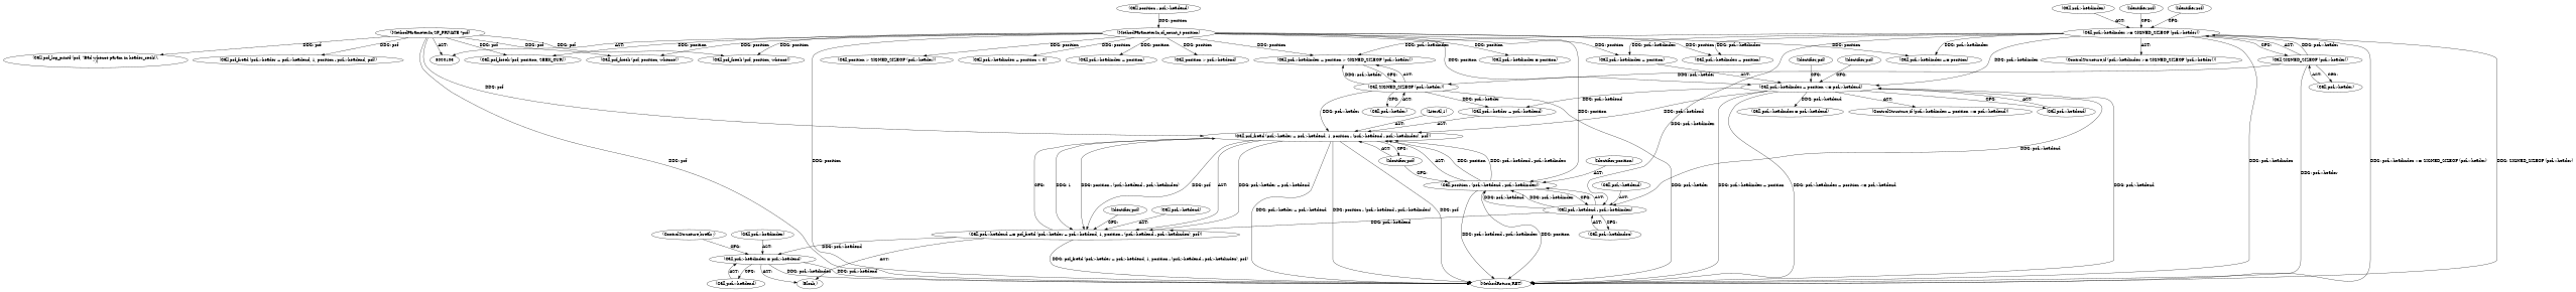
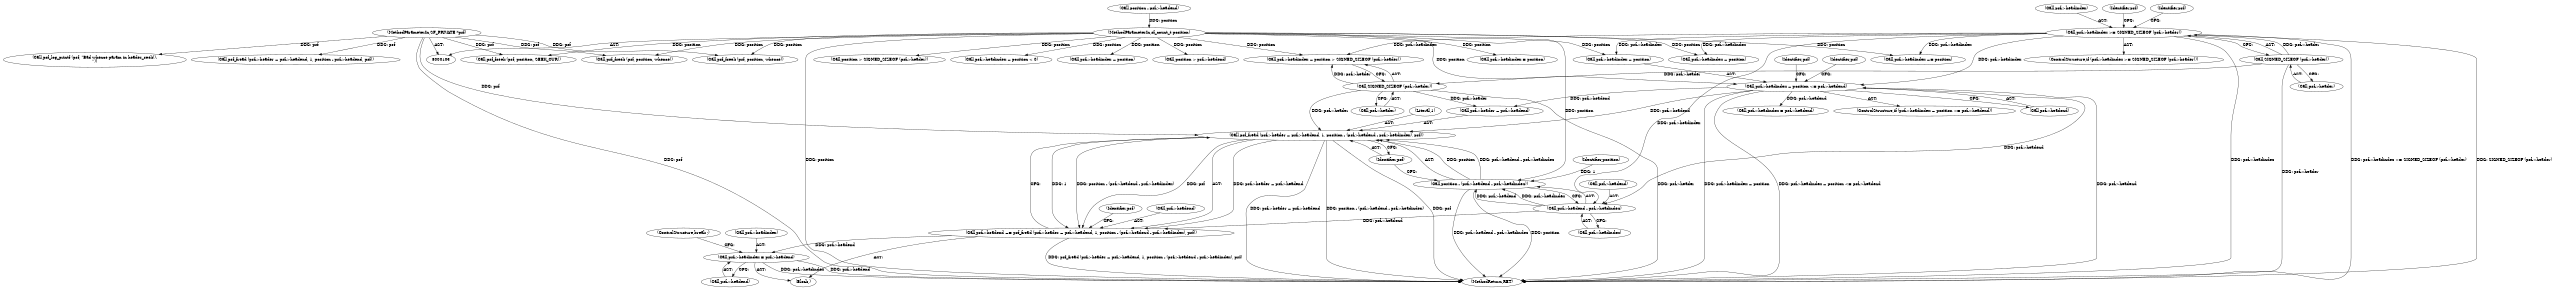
  digraph {
    n1 [label="(Call,psf_fread (psf->header + psf->headend, 1, position - (psf->headend - psf->headindex), psf))"]
    n2 [label="(Call,psf->headend += psf_fread (psf->header + psf->headend, 1, position - (psf->headend - psf->headindex), psf))"]
    n3 [label="(Identifier,psf)"]
    n4 [label="(MethodReturn,RET)"]
    n5 [label="(Call,psf->headindex = psf->headend)"]
    n6 [label="(Block,)"]
    n7 [label="(Call,position - (psf->headend - psf->headindex))"]
    n8 [label="(Call,SIGNED_SIZEOF (psf->header))"]
    n9 [label="(Call,psf->headindex + position > SIGNED_SIZEOF (psf->header))"]
    n10 [label="(Call,psf->header)"]
    n11 [label="(Call,psf->header + psf->headend)"]
    n12 [label="(Call,SIGNED_SIZEOF (psf->header))"]
    n13 [label="(Call,psf->headindex >= SIGNED_SIZEOF (psf->header))"]
    n14 [label="(Call,psf->header)"]
    n15 [label="(Call,psf->headindex + position <= psf->headend)"]
    n16 [label="(Call,psf->headend - psf->headindex)"]
    n17 [label="(Call,psf->headindex + position)"]
    n18 [label="(Call,psf->headindex + position)"]
    n19 [label="(ControlStructure,if (psf->headindex >= SIGNED_SIZEOF (psf->header)))"]
    n20 [label="(Call,psf->headindex += position)"]
    n21 [label="(Call,psf->headindex = psf->headend)"]
    n22 [label="(ControlStructure,if (psf->headindex + position <= psf->headend))"]
    n23 [label="(Call,psf->headend)"]
    n24 [label="(Call,psf->headindex)"]
    n25 [label="(MethodParameterIn,sf_count_t position)"]
    n26 [label="(Call,psf_fseek (psf, position, SEEK_CUR))"]
    n27 [label="(Call,position > SIGNED_SIZEOF (psf->header))"]
    n28 [label="(Call,psf->headindex + position < 0)"]
    n29 [label="(Call,psf->headindex + position)"]
    n30 [label="(Call,psf_fseek (psf, position, whence))"]
    n31 [label="(Call,position > psf->headend)"]
    n32 [label="(Call,psf_fseek (psf, position, whence))"]
    n33 [label="(Call,psf->headindex = position)"]
    n34 [label=8000103]
    n35 [label="(Call,position - psf->headend)"]
    n36 [label="(MethodParameterIn,SF_PRIVATE *psf)"]
    n37 [label="(Call,psf_log_printf (psf, \"Bad whence param in header_seek().\n\"))"]
    n38 [label="(Call,psf_fread (psf->header + psf->headend, 1, position - psf->headend, psf))"]
    n39 [label="(Call,psf->headend)"]
    n40 [label="(Call,psf->headindex)"]
    n41 [label="(Identifier,psf)"]
    n42 [label="(Identifier,psf)"]
    n43 [label="(Identifier,psf)"]
    n44 [label="(ControlStructure,break ;)"]
    n45 [label="(Identifier,position)"]
    n46 [label="(Call,psf->headindex)"]
    n47 [label="(Call,psf->headend)"]
    n48 [label="(Identifier,psf)"]
    n49 [label="(Call,psf->headend)"]
    n50 [label="(Literal,1)"]
    n51 [label="(Identifier,psf)"]
    n1 -> n2 [label="AST: "]
    n1 -> n2 [label="DDG: psf->header + psf->headend"]
    n1 -> n2 [label="DDG: 1"]
    n1 -> n2 [label="DDG: position - (psf->headend - psf->headindex)"]
    n1 -> n2 [label="DDG: psf"]
    n1 -> n3 [label="CFG: "]
    n1 -> n4 [label="DDG: psf->header + psf->headend"]
    n1 -> n4 [label="DDG: position - (psf->headend - psf->headindex)"]
    n1 -> n4 [label="DDG: psf"]
    n2 -> n1 [label="CFG: "]
    n2 -> n4 [label="DDG: psf_fread (psf->header + psf->headend, 1, position - (psf->headend - psf->headindex), psf)"]
    n2 -> n5 [label="DDG: psf->headend"]
    n2 -> n6 [label="AST: "]
    n3 -> n1 [label="AST: "]
    n3 -> n7 [label="CFG: "]
    n5 -> n4 [label="DDG: psf->headindex"]
    n5 -> n4 [label="DDG: psf->headend"]
    n5 -> n6 [label="AST: "]
    n5 -> n39 [label="CFG: "]
    n7 -> n1 [label="AST: "]
    n7 -> n1 [label="DDG: position"]
    n7 -> n1 [label="DDG: psf->headend - psf->headindex"]
    n7 -> n4 [label="DDG: psf->headend - psf->headindex"]
    n7 -> n4 [label="DDG: position"]
    n7 -> n16 [label="CFG: "]
    n8 -> n1 [label="DDG: psf->header"]
    n8 -> n4 [label="DDG: psf->header"]
    n8 -> n9 [label="AST: "]
    n8 -> n9 [label="DDG: psf->header"]
    n8 -> n10 [label="CFG: "]
    n8 -> n11 [label="DDG: psf->header"]
    n9 -> n8 [label="CFG: "]
    n10 -> n8 [label="AST: "]
    n11 -> n1 [label="AST: "]
    n12 -> n4 [label="DDG: psf->header"]
    n12 -> n8 [label="DDG: psf->header"]
    n12 -> n13 [label="AST: "]
    n12 -> n13 [label="DDG: psf->header"]
    n12 -> n14 [label="CFG: "]
    n13 -> n4 [label="DDG: psf->headindex"]
    n13 -> n4 [label="DDG: psf->headindex >= SIGNED_SIZEOF (psf->header)"]
    n13 -> n4 [label="DDG: SIGNED_SIZEOF (psf->header)"]
    n13 -> n9 [label="DDG: psf->headindex"]
    n13 -> n12 [label="CFG: "]
    n13 -> n15 [label="DDG: psf->headindex"]
    n13 -> n16 [label="DDG: psf->headindex"]
    n13 -> n17 [label="DDG: psf->headindex"]
    n13 -> n18 [label="DDG: psf->headindex"]
    n13 -> n19 [label="AST: "]
    n13 -> n20 [label="DDG: psf->headindex"]
    n14 -> n12 [label="AST: "]
    n15 -> n1 [label="DDG: psf->headend"]
    n15 -> n4 [label="DDG: psf->headindex + position <= psf->headend"]
    n15 -> n4 [label="DDG: psf->headend"]
    n15 -> n4 [label="DDG: psf->headindex + position"]
    n15 -> n11 [label="DDG: psf->headend"]
    n15 -> n16 [label="DDG: psf->headend"]
    n15 -> n21 [label="DDG: psf->headend"]
    n15 -> n22 [label="AST: "]
    n15 -> n23 [label="CFG: "]
    n16 -> n2 [label="DDG: psf->headend"]
    n16 -> n7 [label="AST: "]
    n16 -> n7 [label="DDG: psf->headend"]
    n16 -> n7 [label="DDG: psf->headindex"]
    n16 -> n24 [label="CFG: "]
    n17 -> n15 [label="AST: "]
    n23 -> n15 [label="AST: "]
    n24 -> n16 [label="AST: "]
    n25 -> n4 [label="DDG: position"]
    n25 -> n7 [label="DDG: position"]
    n25 -> n9 [label="DDG: position"]
    n25 -> n15 [label="DDG: position"]
    n25 -> n17 [label="DDG: position"]
    n25 -> n18 [label="DDG: position"]
    n25 -> n20 [label="DDG: position"]
    n25 -> n26 [label="DDG: position"]
    n25 -> n27 [label="DDG: position"]
    n25 -> n28 [label="DDG: position"]
    n25 -> n29 [label="DDG: position"]
    n25 -> n30 [label="DDG: position"]
    n25 -> n31 [label="DDG: position"]
    n25 -> n32 [label="DDG: position"]
    n25 -> n33 [label="DDG: position"]
    n25 -> n34 [label="AST: "]
    n35 -> n25 [label="DDG: position"]
    n36 -> n1 [label="DDG: psf"]
    n36 -> n4 [label="DDG: psf"]
    n36 -> n26 [label="DDG: psf"]
    n36 -> n30 [label="DDG: psf"]
    n36 -> n32 [label="DDG: psf"]
    n36 -> n34 [label="AST: "]
    n36 -> n37 [label="DDG: psf"]
    n36 -> n38 [label="DDG: psf"]
    n39 -> n5 [label="AST: "]
    n40 -> n5 [label="AST: "]
    n41 -> n15 [label="CFG: "]
    n42 -> n2 [label="CFG: "]
    n43 -> n13 [label="CFG: "]
    n44 -> n5 [label="CFG: "]
-   n45 -> n7 [label="AST: "]
+   n45 -> n7 [label="DDG: 1"]
    n46 -> n13 [label="AST: "]
    n47 -> n2 [label="AST: "]
    n48 -> n13 [label="CFG: "]
    n49 -> n16 [label="AST: "]
    n50 -> n1 [label="AST: "]
    n51 -> n15 [label="CFG: "]
  }
